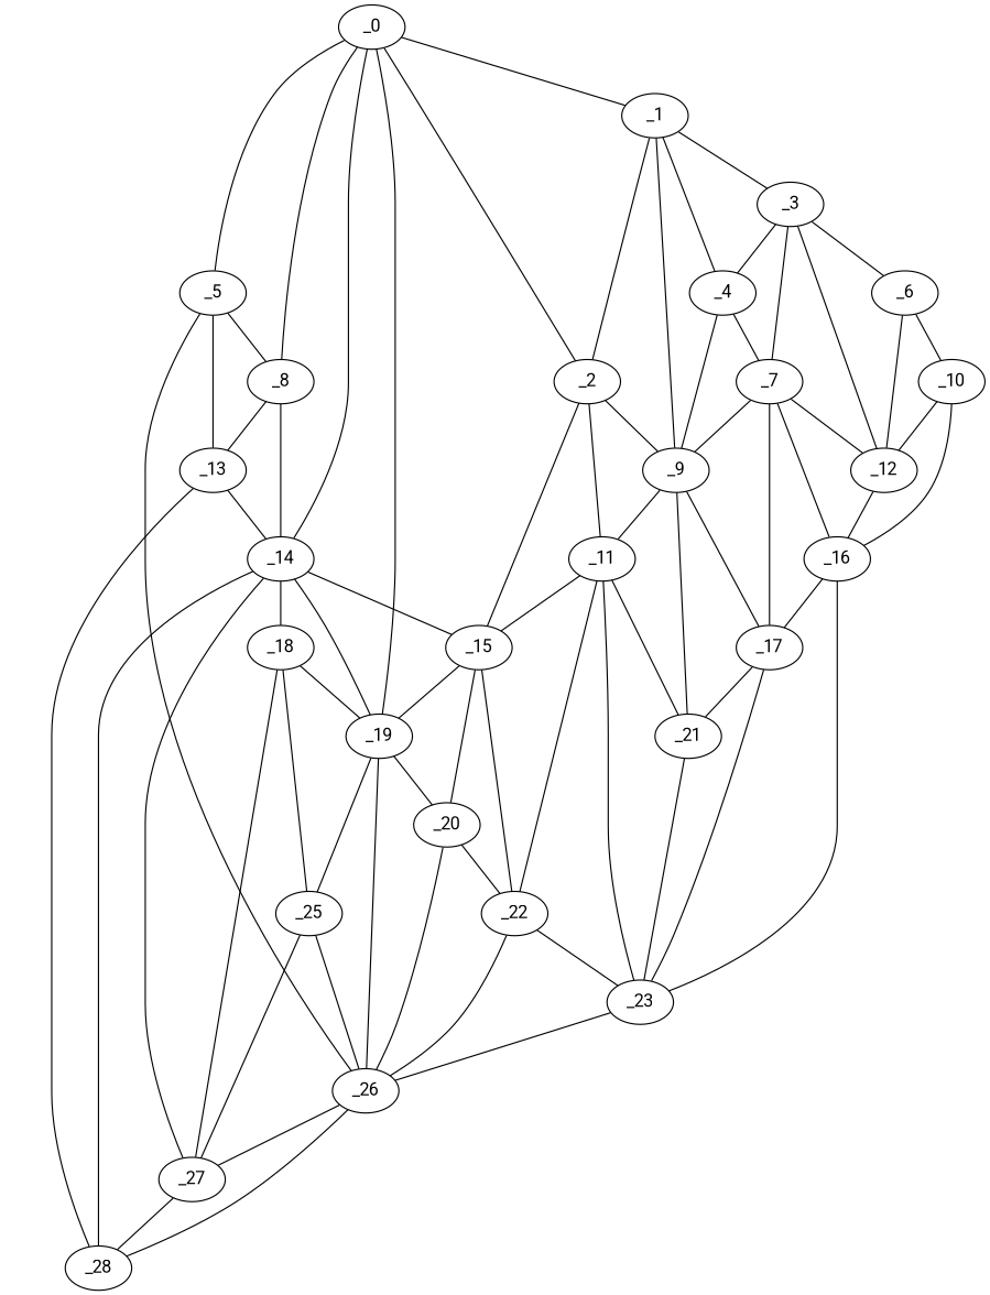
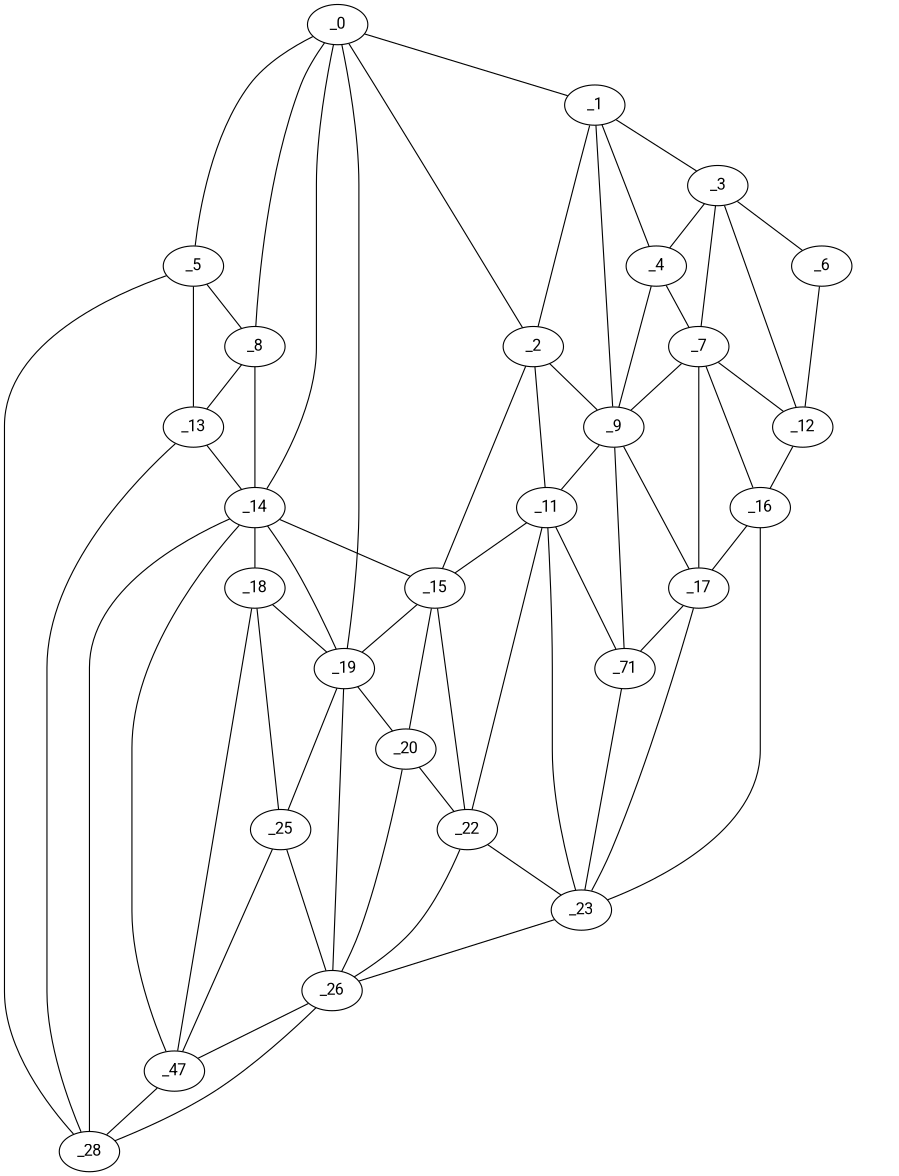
  graph {
    fontname=Roboto
    node [fontname=Roboto x=57 y=12]
    edge [fontname=Roboto valence=2]
    _0 [x=38 y=9]
    _1 [x=42 y=82]
    _2 [x=44 y=73]
    _5 [x=52 y=3]
    _8
    _14 [x=66 y=21]
    _19 [x=78 y=45]
    _3 [x=47 y=105]
    _4 [x=49 y=94]
    _9 [y=80]
    _15 [x=70 y=54]
    _11 [x=61 y=69]
    _13 [x=65]
    _28 [x=93 y=11]
    _18 [x=78 y=31]
-   _27 [x=90 y=25]
+   _27 [x=90 y=25 label=_47]
    _22 [x=85 y=61]
    _20 [x=81 y=54]
    _6 [x=53 y=116]
    _7 [x=54 y=98]
    _12 [x=64 y=109]
    _17 [x=75 y=92]
-   _21 [x=82 y=77]
+   _21 [x=82 y=77 label=_71]
    _23 [x=85 y=72]
    _25 [x=88 y=37]
    _26 [x=88 y=51]
-   _10 [x=60 y=121]
    _16 [x=70 y=104]
    _0 -- _1 [valence=1]
    _0 -- _2 [valence=1]
    _0 -- _5 [valence=1]
    _0 -- _8
    _0 -- _14
    _0 -- _19
    _1 -- _2
    _1 -- _3 [valence=1]
    _1 -- _4
    _1 -- _9 [valence=1]
    _2 -- _9
    _2 -- _15
    _2 -- _11
    _5 -- _8 [valence=1]
    _5 -- _13
-   _5 -- _26 [valence=1]
+   _5 -- _28 [valence=1]
    _8 -- _14 [valence=1]
    _8 -- _13
    _14 -- _19
    _14 -- _15 [valence=1]
    _14 -- _28
    _14 -- _18 [valence=1]
    _14 -- _27 [valence=1]
    _19 -- _20
    _19 -- _25 [valence=1]
    _19 -- _26
    _3 -- _4
    _3 -- _6 [valence=1]
    _3 -- _7
    _3 -- _12
    _4 -- _9
    _4 -- _7
    _9 -- _11 [valence=1]
    _9 -- _17
    _9 -- _21 [valence=1]
    _15 -- _19 [valence=1]
    _15 -- _22
    _15 -- _20
    _11 -- _15 [valence=1]
    _11 -- _22
    _11 -- _21
    _11 -- _23
    _13 -- _14
    _13 -- _28
    _18 -- _19
    _18 -- _27
    _18 -- _25
    _27 -- _28
    _22 -- _23
    _22 -- _26
    _20 -- _22 [valence=1]
    _20 -- _26 [valence=1]
    _6 -- _12
-   _6 -- _10 [valence=1]
    _7 -- _9
    _7 -- _12 [valence=1]
    _7 -- _17 [valence=1]
    _7 -- _16
    _12 -- _16
    _17 -- _21
    _17 -- _23
    _21 -- _23 [valence=1]
    _23 -- _26 [valence=1]
    _25 -- _27 [valence=1]
    _25 -- _26
    _26 -- _28 [valence=1]
    _26 -- _27
-   _10 -- _12
-   _10 -- _16 [valence=1]
    _16 -- _17
    _16 -- _23 [valence=1]
  }
